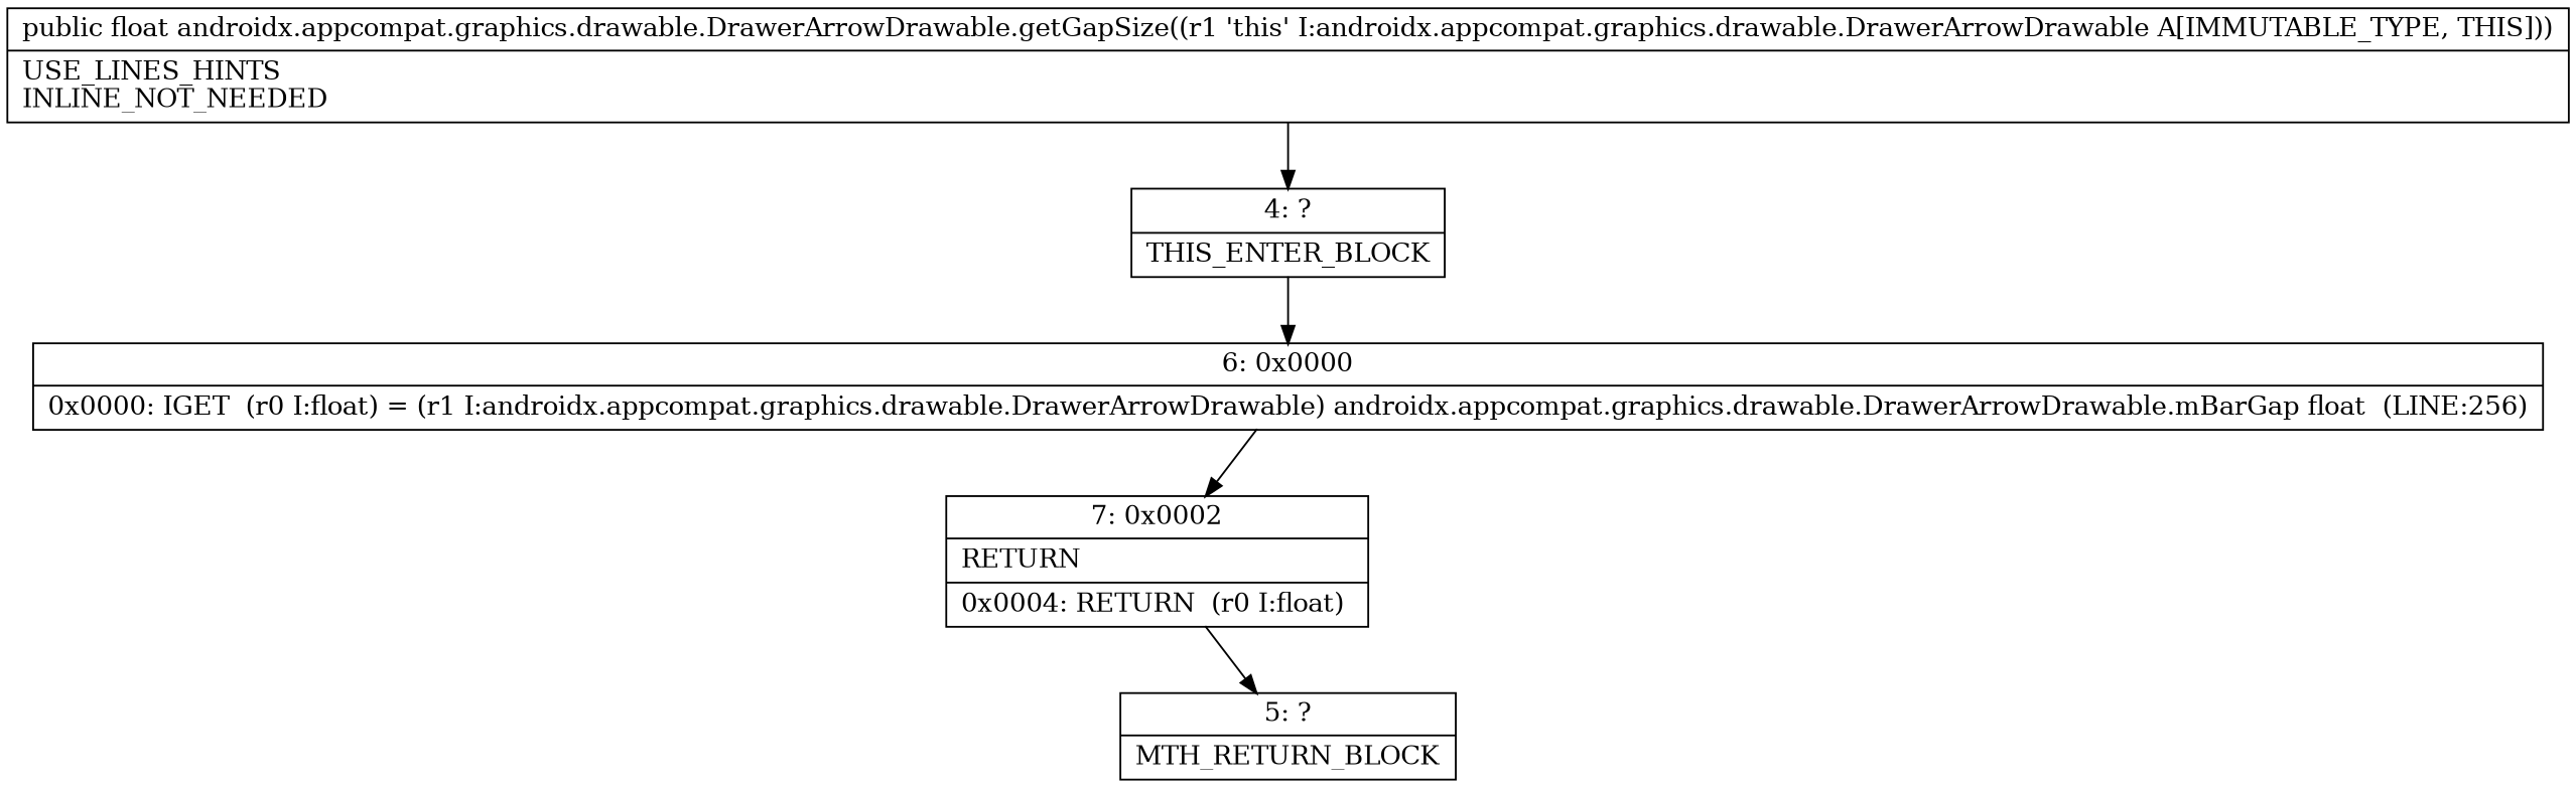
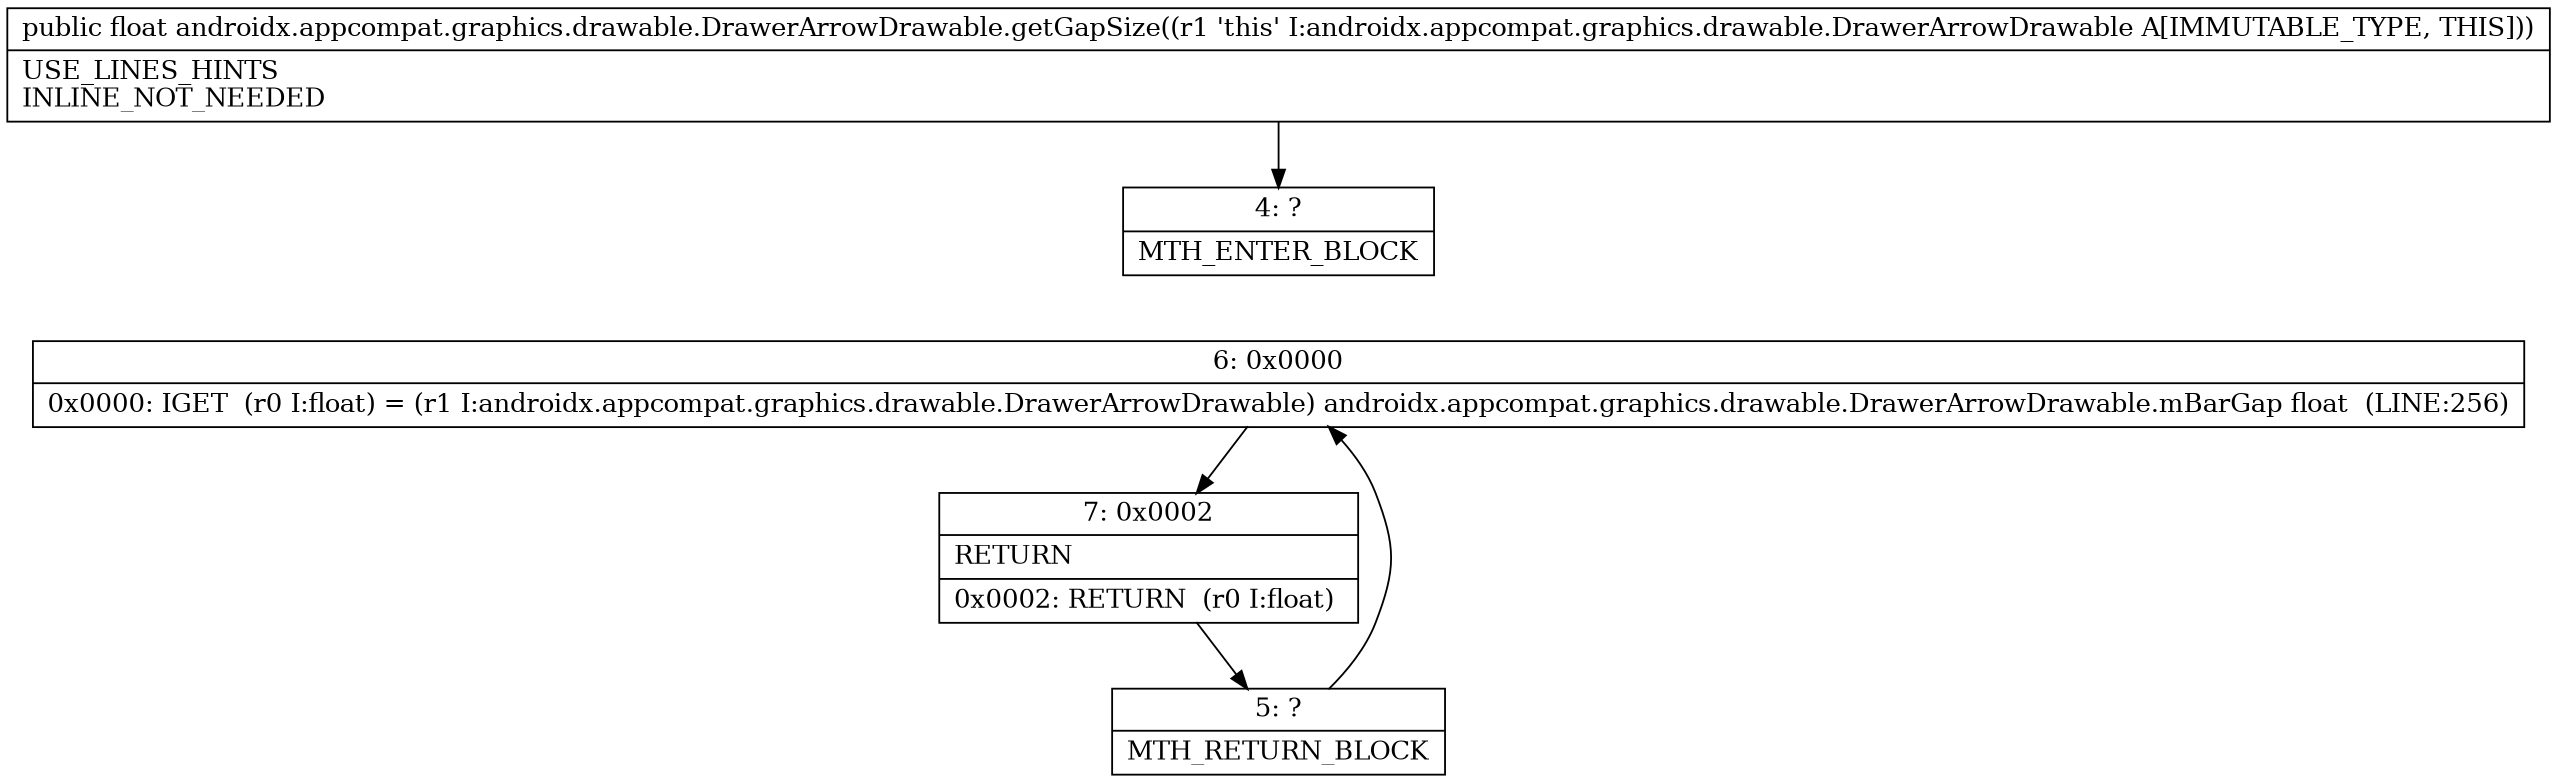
  digraph {
    node [shape=record]
-   n1 [label="{4\:\ ?|THIS_ENTER_BLOCK\l}"]
+   n1 [label="{4\:\ ?|MTH_ENTER_BLOCK\l}"]
    n2 [label="{6\:\ 0x0000|0x0000: IGET  (r0 I:float) = (r1 I:androidx.appcompat.graphics.drawable.DrawerArrowDrawable) androidx.appcompat.graphics.drawable.DrawerArrowDrawable.mBarGap float  (LINE:256)\l}"]
-   n3 [label="{7\:\ 0x0002|RETURN\l|0x0004: RETURN  (r0 I:float) \l}"]
+   n3 [label="{7\:\ 0x0002|RETURN\l|0x0002: RETURN  (r0 I:float) \l}"]
    n4 [label="{5\:\ ?|MTH_RETURN_BLOCK\l}"]
    n5 [label="{public float androidx.appcompat.graphics.drawable.DrawerArrowDrawable.getGapSize((r1 'this' I:androidx.appcompat.graphics.drawable.DrawerArrowDrawable A[IMMUTABLE_TYPE, THIS]))  | USE_LINES_HINTS\lINLINE_NOT_NEEDED\l}"]
-   n1 -> n2
+   n4 -> n2
    n2 -> n3
    n3 -> n4
    n5 -> n1
  }
